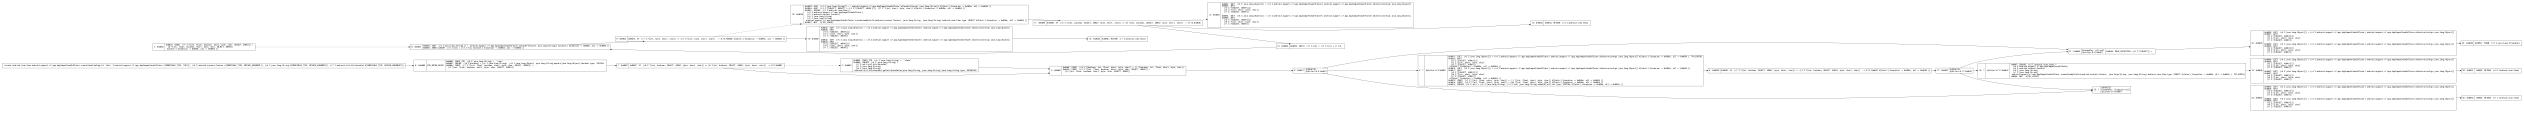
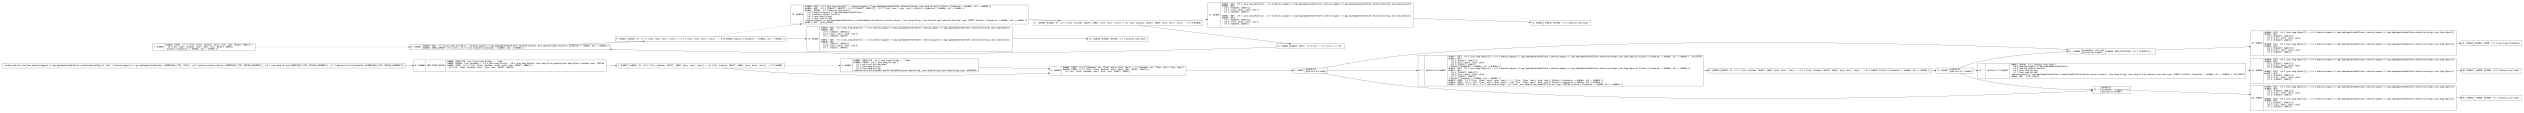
  digraph {
    fontname="Roboto Mono"
    rankdir=LR
    node [fontname="Roboto Mono" shape=record]
    edge [fontname="Roboto Mono"]
-   n1 [label="{0\:\ 0x0000|MTH_ENTER_BLOCK\l|0x0000: CONST_STR  (r0 I:java.lang.String) =  \"view\" \l0x0002: INVOKE  (r0 I:boolean) = (r6 I:java.lang.String), (r0 I:java.lang.Object) java.lang.String.equals(java.lang.Object):boolean type: VIRTUAL \l0x0006: CONST  (r1 I:?[int, float, boolean, short, byte, char, OBJECT, ARRAY]) = \l  (0 ?[int, float, boolean, short, byte, char, OBJECT, ARRAY])\l \l}"]
+   n1 [label="{0\:\ 0x0000|AGET_ENTER_BLOCK\l|0x0000: CONST_STR  (r0 I:java.lang.String) =  \"view\" \l0x0002: INVOKE  (r0 I:boolean) = (r6 I:java.lang.String), (r0 I:java.lang.Object) java.lang.String.equals(java.lang.Object):boolean type: VIRTUAL \l0x0006: CONST  (r1 I:?[int, float, boolean, short, byte, char, OBJECT, ARRAY]) = \l  (0 ?[int, float, boolean, short, byte, char, OBJECT, ARRAY])\l \l}"]
    n2 [label="{1\:\ 0x0007|0x0007: IF  (r0 I:?[int, boolean, OBJECT, ARRAY, byte, short, char]) == (0 ?[int, boolean, OBJECT, ARRAY, byte, short, char])  \-\> B:3:0x000f \l}"]
    n3 [label="{2\:\ 0x0009|0x0009: CONST_STR  (r6 I:java.lang.String) =  \"class\" \l0x000b: INVOKE  (r6 I:java.lang.String) = \l  (r7 I:null.util.AttributeSet)\l  (r1 I:java.lang.String)\l  (r6 I:java.lang.String)\l android.util.AttributeSet.getAttributeValue(java.lang.String, java.lang.String):java.lang.String type: INTERFACE \l}"]
    n4 [label="{3\:\ 0x000f|0x000f: CONST  (r0 I:?[boolean, int, float, short, byte, char]) = (1 ?[boolean, int, float, short, byte, char]) \l0x0010: CONST  (r2 I:?[int, float, boolean, short, byte, char, OBJECT, ARRAY]) = \l  (0 ?[int, float, boolean, short, byte, char, OBJECT, ARRAY])\l \l}"]
    n5 [label="{4\:\ 0x0011|SYNTHETIC\lSplitter:B:4:0x0011\l}"]
    n6 [label="{5\:\ ?|Splitter:B:4:0x0011\l|0x0011: IGET  (r3 I:java.lang.Object[]) = (r4 I:android.support.v7.app.AppCompatViewInflater) android.support.v7.app.AppCompatViewInflater.mConstructorArgs java.lang.Object[] A[Catch:\{ Exception \-\> 0x005e, all \-\> 0x0054 \}, TRY_ENTER]\l0x0013: APUT  \l  (r3 I:?[OBJECT, ARRAY][])\l  (r2 I:?[int, short, byte, char])\l  (r5 I:?[OBJECT, ARRAY])\l A[Catch:\{ Exception \-\> 0x005e, all \-\> 0x0054 \}]\l0x0015: IGET  (r3 I:java.lang.Object[]) = (r4 I:android.support.v7.app.AppCompatViewInflater) android.support.v7.app.AppCompatViewInflater.mConstructorArgs java.lang.Object[] A[Catch:\{ Exception \-\> 0x005e, all \-\> 0x0054 \}]\l0x0017: APUT  \l  (r3 I:?[OBJECT, ARRAY][])\l  (r0 I:?[int, short, byte, char])\l  (r7 I:?[OBJECT, ARRAY])\l A[Catch:\{ Exception \-\> 0x005e, all \-\> 0x0054 \}]\l0x0019: CONST  (r7 I:?[int, float, short, byte, char]) = (\-1 ?[int, float, short, byte, char]) A[Catch:\{ Exception \-\> 0x005e, all \-\> 0x0054 \}]\l0x001a: CONST  (r3 I:?[int, float, short, byte, char]) = (46 ?[int, float, short, byte, char]) A[Catch:\{ Exception \-\> 0x005e, all \-\> 0x0054 \}]\l0x001c: INVOKE  (r3 I:int) = (r6 I:java.lang.String), (r3 I:int) java.lang.String.indexOf(int):int type: VIRTUAL A[Catch:\{ Exception \-\> 0x005e, all \-\> 0x0054 \}]\l}"]
    n7 [label="{21\:\ 0x0054|ExcHandler: all null\lSplitter:B:4:0x0011\l|0x0054: MOVE_EXCEPTION  (r5 I:?[OBJECT]) =  \l}"]
    n8 [label="{25\:\ ?|SYNTHETIC\lExcHandler: Exception null\lSplitter:B:4:0x0011\l}"]
    n9 [label="{6\:\ 0x0020|0x0020: IF  (r7 I:?[int, boolean, OBJECT, ARRAY, byte, short, char]) != (r3 I:?[int, boolean, OBJECT, ARRAY, byte, short, char])  \-\> B:17:0x0047 A[Catch:\{ Exception \-\> 0x005e, all \-\> 0x0054 \}]\l}"]
    n10 [label="{22\:\ 0x0055|0x0055: IGET  (r6 I:java.lang.Object[]) = (r4 I:android.support.v7.app.AppCompatViewInflater) android.support.v7.app.AppCompatViewInflater.mConstructorArgs java.lang.Object[] \l0x0057: APUT  \l  (r6 I:?[OBJECT, ARRAY][])\l  (r2 I:?[int, short, byte, char])\l  (r1 I:?[OBJECT, ARRAY])\l \l0x0059: IGET  (r6 I:java.lang.Object[]) = (r4 I:android.support.v7.app.AppCompatViewInflater) android.support.v7.app.AppCompatViewInflater.mConstructorArgs java.lang.Object[] \l0x005b: APUT  \l  (r6 I:?[OBJECT, ARRAY][])\l  (r0 I:?[int, short, byte, char])\l  (r1 I:?[OBJECT, ARRAY])\l \l}"]
    n11 [label="{24\:\ 0x005e|0x005e: IGET  (r5 I:java.lang.Object[]) = (r4 I:android.support.v7.app.AppCompatViewInflater) android.support.v7.app.AppCompatViewInflater.mConstructorArgs java.lang.Object[] \l0x0060: APUT  \l  (r5 I:?[OBJECT, ARRAY][])\l  (r2 I:?[int, short, byte, char])\l  (r1 I:?[OBJECT, ARRAY])\l \l0x0062: IGET  (r5 I:java.lang.Object[]) = (r4 I:android.support.v7.app.AppCompatViewInflater) android.support.v7.app.AppCompatViewInflater.mConstructorArgs java.lang.Object[] \l0x0064: APUT  \l  (r5 I:?[OBJECT, ARRAY][])\l  (r0 I:?[int, short, byte, char])\l  (r1 I:?[OBJECT, ARRAY])\l \l}"]
    n12 [label="{17\:\ 0x0047|SYNTHETIC\lSplitter:B:17:0x0047\l}"]
    n13 [label="{7\:\ 0x0022|0x0022: CONST  (r7 I:?[int, float, boolean, short, byte, char, OBJECT, ARRAY]) = \l  (0 ?[int, float, boolean, short, byte, char, OBJECT, ARRAY])\l A[Catch:\{ Exception \-\> 0x005e, all \-\> 0x0054 \}]\l}"]
    n14 [label="{8\:\ 0x0023|0x0023: SGET  (r3 I:java.lang.String[]) =  android.support.v7.app.AppCompatViewInflater.sClassPrefixList java.lang.String[] A[Catch:\{ Exception \-\> 0x005e, all \-\> 0x0054 \}]\l0x0025: ARRAY_LENGTH  (r3 I:int) = (r3 I:?[]) A[Catch:\{ Exception \-\> 0x005e, all \-\> 0x0054 \}]\l}"]
    n15 [label="{18\:\ ?|Splitter:B:17:0x0047\l|0x0047: INVOKE  (r5 I:android.view.View) = \l  (r4 I:android.support.v7.app.AppCompatViewInflater)\l  (r5 I:android.content.Context)\l  (r6 I:java.lang.String)\l  (r1 I:java.lang.String)\l android.support.v7.app.AppCompatViewInflater.createViewByPrefix(android.content.Context, java.lang.String, java.lang.String):android.view.View type: DIRECT A[Catch:\{ Exception \-\> 0x005e, all \-\> 0x0054 \}, TRY_ENTER]\l0x004a: NOP   A[TRY_LEAVE]\l}"]
    n16 [label="{9\:\ 0x0026|0x0026: IF  (r7 I:?[int, byte, short, char]) \>= (r3 I:?[int, byte, short, char])  \-\> B:15:0x003e A[Catch:\{ Exception \-\> 0x005e, all \-\> 0x0054 \}]\l}"]
    n17 [label="{10\:\ 0x0028|0x0028: SGET  (r3 I:java.lang.String[]) =  android.support.v7.app.AppCompatViewInflater.sClassPrefixList java.lang.String[] A[Catch:\{ Exception \-\> 0x005e, all \-\> 0x0054 \}]\l0x002a: AGET  (r3 I:?[OBJECT, ARRAY]) = (r3 I:?[OBJECT, ARRAY][]), (r7 I:?[int, short, byte, char]) A[Catch:\{ Exception \-\> 0x005e, all \-\> 0x0054 \}]\l0x002c: INVOKE  (r3 I:android.view.View) = \l  (r4 I:android.support.v7.app.AppCompatViewInflater)\l  (r5 I:android.content.Context)\l  (r6 I:java.lang.String)\l  (r3 I:java.lang.String)\l android.support.v7.app.AppCompatViewInflater.createViewByPrefix(android.content.Context, java.lang.String, java.lang.String):android.view.View type: DIRECT A[Catch:\{ Exception \-\> 0x005e, all \-\> 0x0054 \}]\l0x002f: NOP   A[TRY_LEAVE]\l}"]
    n18 [label="{15\:\ 0x003e|0x003e: IGET  (r5 I:java.lang.Object[]) = (r4 I:android.support.v7.app.AppCompatViewInflater) android.support.v7.app.AppCompatViewInflater.mConstructorArgs java.lang.Object[] \l0x0040: APUT  \l  (r5 I:?[OBJECT, ARRAY][])\l  (r2 I:?[int, short, byte, char])\l  (r1 I:?[OBJECT, ARRAY])\l \l0x0042: IGET  (r5 I:java.lang.Object[]) = (r4 I:android.support.v7.app.AppCompatViewInflater) android.support.v7.app.AppCompatViewInflater.mConstructorArgs java.lang.Object[] \l0x0044: APUT  \l  (r5 I:?[OBJECT, ARRAY][])\l  (r0 I:?[int, short, byte, char])\l  (r1 I:?[OBJECT, ARRAY])\l \l}"]
    n19 [label="{11\:\ 0x0030|0x0030: IF  (r3 I:?[int, boolean, OBJECT, ARRAY, byte, short, char]) == (0 ?[int, boolean, OBJECT, ARRAY, byte, short, char])  \-\> B:14:0x003b \l}"]
    n20 [label="{16\:\ 0x0046|0x0046: RETURN  (r1 I:android.view.View) \l}"]
    n21 [label="{12\:\ 0x0032|0x0032: IGET  (r5 I:java.lang.Object[]) = (r4 I:android.support.v7.app.AppCompatViewInflater) android.support.v7.app.AppCompatViewInflater.mConstructorArgs java.lang.Object[] \l0x0034: APUT  \l  (r5 I:?[OBJECT, ARRAY][])\l  (r2 I:?[int, short, byte, char])\l  (r1 I:?[OBJECT, ARRAY])\l \l0x0036: IGET  (r5 I:java.lang.Object[]) = (r4 I:android.support.v7.app.AppCompatViewInflater) android.support.v7.app.AppCompatViewInflater.mConstructorArgs java.lang.Object[] \l0x0038: APUT  \l  (r5 I:?[OBJECT, ARRAY][])\l  (r0 I:?[int, short, byte, char])\l  (r1 I:?[OBJECT, ARRAY])\l \l}"]
    n22 [label="{14\:\ 0x003b|0x003b: ARITH  (r7 I:int) = (r7 I:int) + (1 int) \l}"]
    n23 [label="{13\:\ 0x003a|0x003a: RETURN  (r3 I:android.view.View) \l}"]
    n24 [label="{19\:\ 0x004b|0x004b: IGET  (r6 I:java.lang.Object[]) = (r4 I:android.support.v7.app.AppCompatViewInflater) android.support.v7.app.AppCompatViewInflater.mConstructorArgs java.lang.Object[] \l0x004d: APUT  \l  (r6 I:?[OBJECT, ARRAY][])\l  (r2 I:?[int, short, byte, char])\l  (r1 I:?[OBJECT, ARRAY])\l \l0x004f: IGET  (r6 I:java.lang.Object[]) = (r4 I:android.support.v7.app.AppCompatViewInflater) android.support.v7.app.AppCompatViewInflater.mConstructorArgs java.lang.Object[] \l0x0051: APUT  \l  (r6 I:?[OBJECT, ARRAY][])\l  (r0 I:?[int, short, byte, char])\l  (r1 I:?[OBJECT, ARRAY])\l \l}"]
    n25 [label="{20\:\ 0x0053|0x0053: RETURN  (r5 I:android.view.View) \l}"]
    n26 [label="{23\:\ 0x005d|0x005d: THROW  (r5 I:java.lang.Throwable) \l}"]
    n27 [label="{26\:\ 0x0066|0x0066: RETURN  (r1 I:android.view.View) \l}"]
    n28 [label="{private android.view.View android.support.v7.app.AppCompatViewInflater.createViewFromTag((r4 'this' I:android.support.v7.app.AppCompatViewInflater A[IMMUTABLE_TYPE, THIS]), (r5 I:android.content.Context A[IMMUTABLE_TYPE, METHOD_ARGUMENT]), (r6 I:java.lang.String A[IMMUTABLE_TYPE, METHOD_ARGUMENT]), (r7 I:android.util.AttributeSet A[IMMUTABLE_TYPE, METHOD_ARGUMENT])) }"]
    n1 -> n2
    n2 -> n3 [style=dashed]
    n2 -> n4
    n3 -> n4
    n4 -> n5
    n5 -> n6
    n5 -> n7
    n5 -> n8
    n6 -> n9
    n7 -> n10
+   n8 -> n11
    n9 -> n12
    n10 -> n26
    n11 -> n27
    n12 -> n7
    n12 -> n8
    n12 -> n15
    n13 -> n14 [style=dashed]
    n14 -> n16
    n15 -> n24
    n16 -> n17 [style=dashed]
    n16 -> n18
    n17 -> n19
    n18 -> n20
    n19 -> n21 [style=dashed]
    n19 -> n22
-   n19 -> n23
+   n21 -> n23
    n22 -> n14
    n24 -> n25
    n28 -> n1
  }
